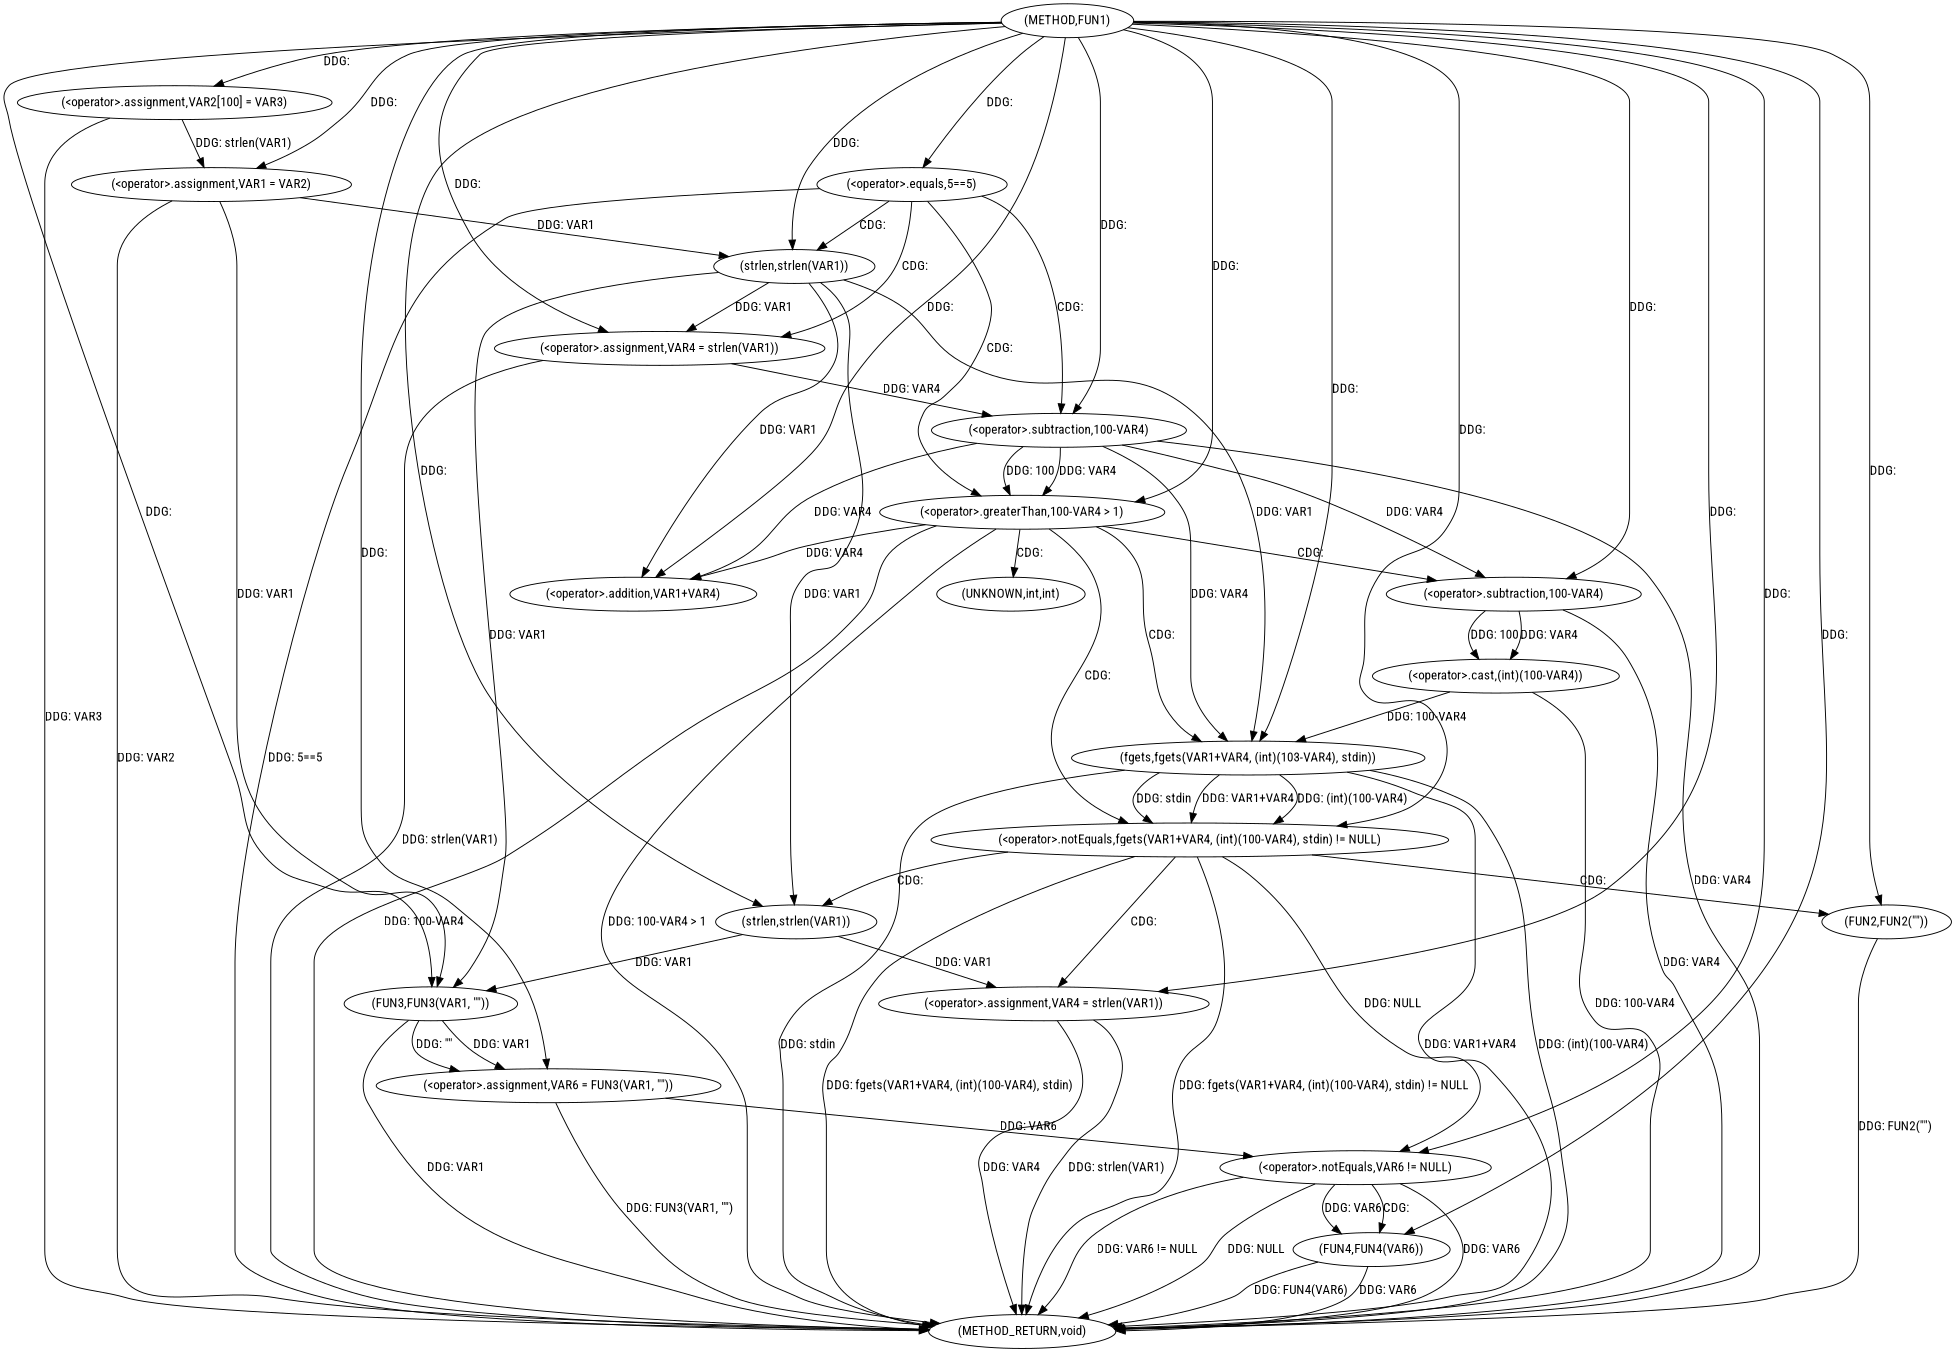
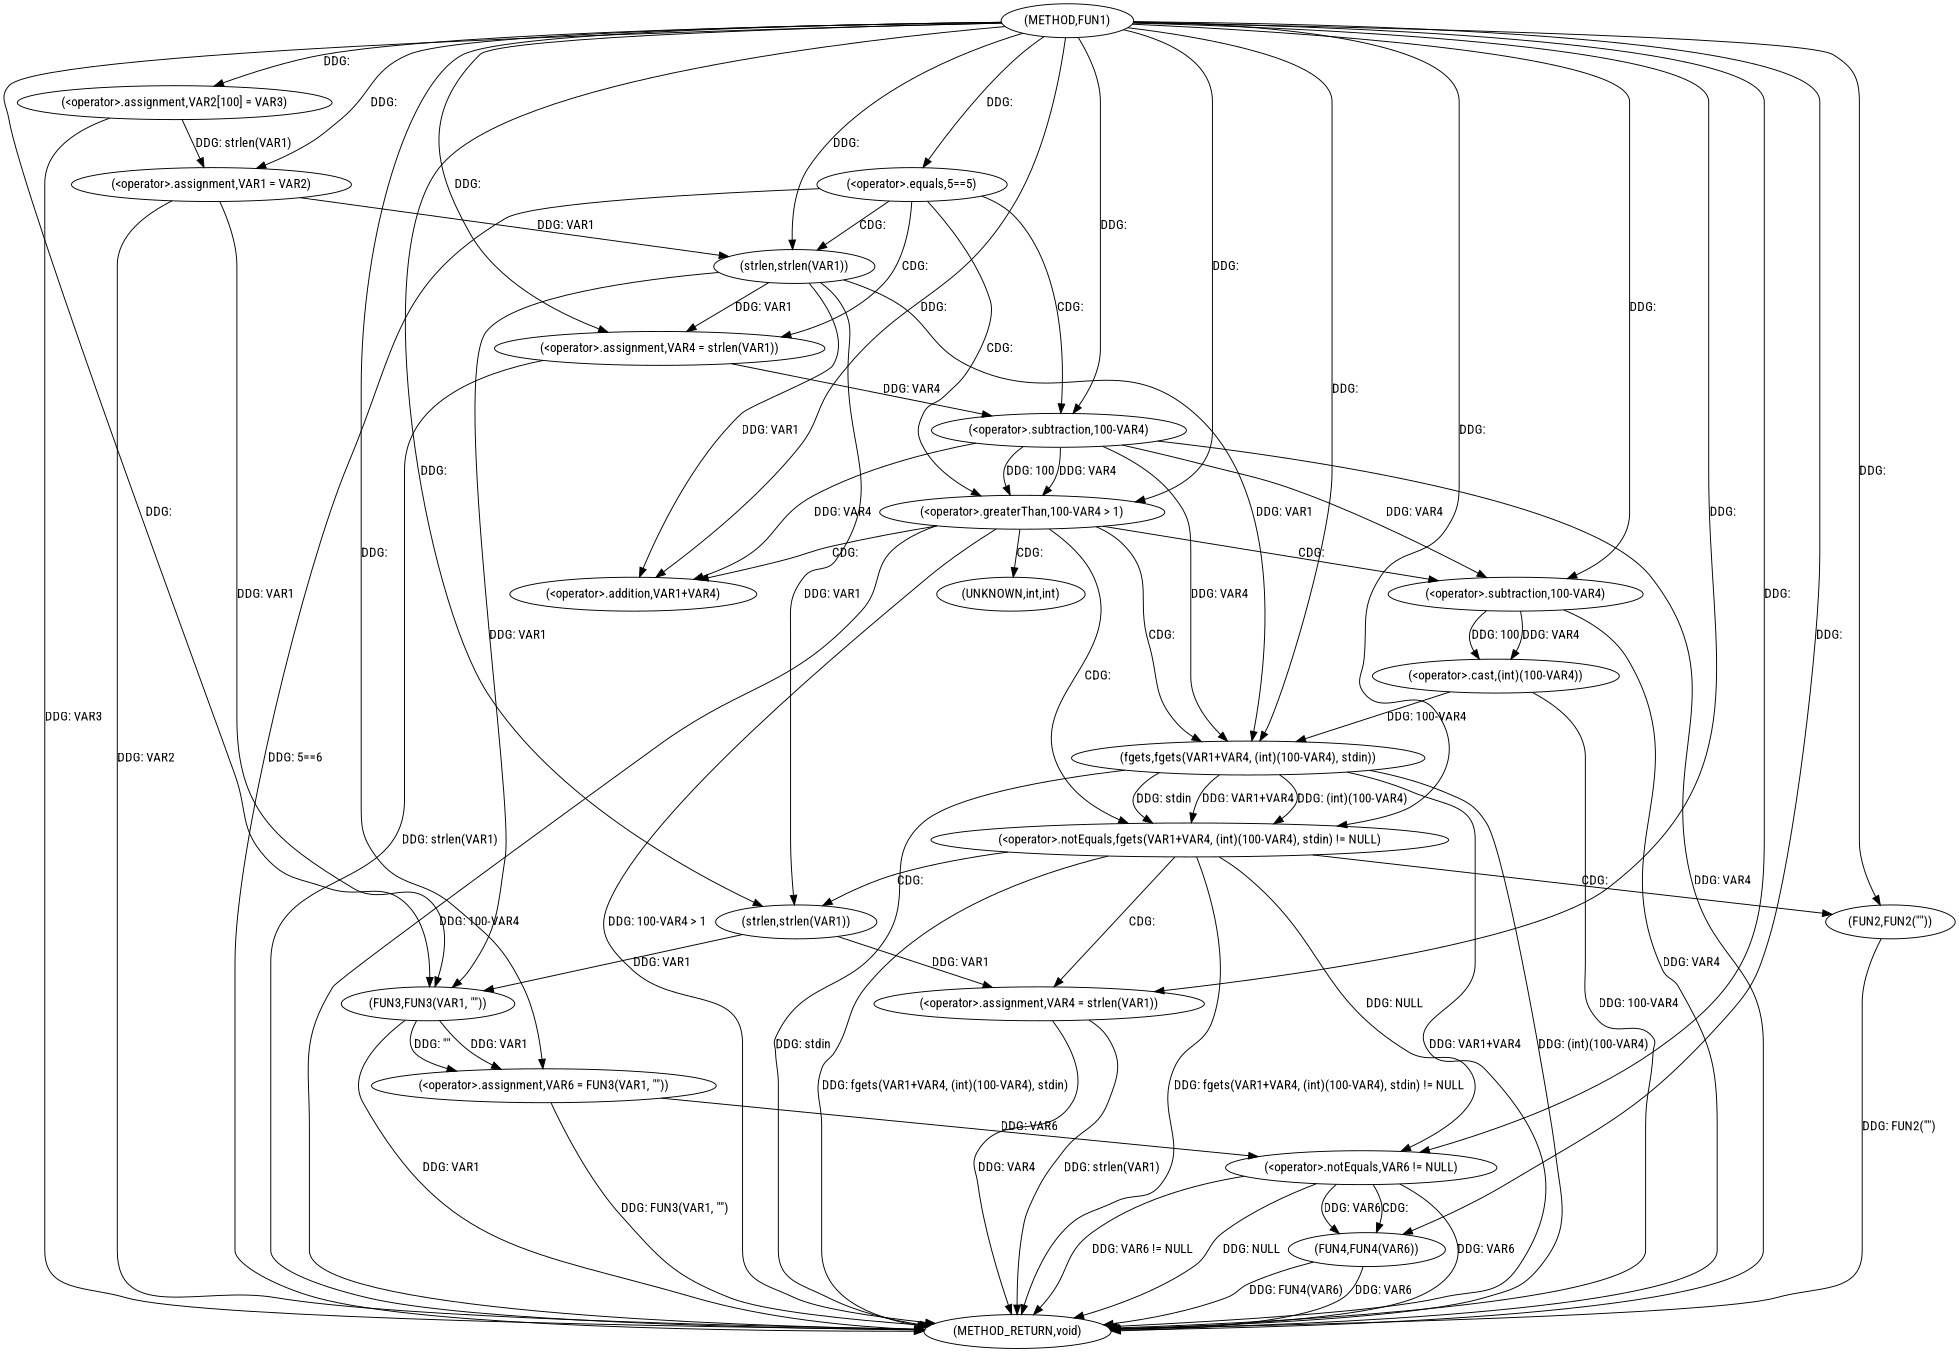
  digraph {
    fontname="Roboto Condensed"
    node [fontname="Roboto Condensed"]
    edge [fontname="Roboto Condensed"]
    n1 [label="(METHOD,FUN1)"]
    n2 [label="(<operator>.assignment,VAR2[100] = VAR3)"]
    n3 [label="(<operator>.assignment,VAR1 = VAR2)"]
    n4 [label="(<operator>.equals,5==5)"]
    n5 [label="(<operator>.assignment,VAR4 = strlen(VAR1))"]
    n6 [label="(strlen,strlen(VAR1))"]
    n7 [label="(<operator>.greaterThan,100-VAR4 > 1)"]
    n8 [label="(<operator>.subtraction,100-VAR4)"]
    n9 [label="(<operator>.notEquals,fgets(VAR1+VAR4, (int)(100-VAR4), stdin) != NULL)"]
-   n10 [label="(fgets,fgets(VAR1+VAR4, (int)(103-VAR4), stdin))"]
+   n10 [label="(fgets,fgets(VAR1+VAR4, (int)(100-VAR4), stdin))"]
    n11 [label="(<operator>.addition,VAR1+VAR4)"]
    n12 [label="(<operator>.subtraction,100-VAR4)"]
    n13 [label="(<operator>.assignment,VAR4 = strlen(VAR1))"]
    n14 [label="(strlen,strlen(VAR1))"]
    n15 [label="(FUN2,FUN2(\"\"))"]
    n16 [label="(<operator>.assignment,VAR6 = FUN3(VAR1, \"\"))"]
    n17 [label="(FUN3,FUN3(VAR1, \"\"))"]
    n18 [label="(<operator>.notEquals,VAR6 != NULL)"]
    n19 [label="(FUN4,FUN4(VAR6))"]
    n20 [label="(METHOD_RETURN,void)"]
    n21 [label="(UNKNOWN,int,int)"]
    n22 [label="(<operator>.cast,(int)(100-VAR4))"]
    n1 -> n2 [label="DDG: "]
    n1 -> n3 [label="DDG: "]
    n1 -> n4 [label="DDG: "]
    n1 -> n5 [label="DDG: "]
    n1 -> n6 [label="DDG: "]
    n1 -> n7 [label="DDG: "]
    n1 -> n8 [label="DDG: "]
    n1 -> n9 [label="DDG: "]
    n1 -> n10 [label="DDG: "]
    n1 -> n11 [label="DDG: "]
    n1 -> n12 [label="DDG: "]
    n1 -> n13 [label="DDG: "]
    n1 -> n14 [label="DDG: "]
    n1 -> n15 [label="DDG: "]
    n1 -> n16 [label="DDG: "]
    n1 -> n17 [label="DDG: "]
    n1 -> n18 [label="DDG: "]
    n1 -> n19 [label="DDG: "]
    n2 -> n3 [label="DDG: strlen(VAR1)"]
    n2 -> n20 [label="DDG: VAR3"]
    n3 -> n6 [label="DDG: VAR1"]
    n3 -> n17 [label="DDG: VAR1"]
    n3 -> n20 [label="DDG: VAR2"]
    n4 -> n5 [label="CDG: "]
    n4 -> n6 [label="CDG: "]
    n4 -> n7 [label="CDG: "]
    n4 -> n8 [label="CDG: "]
-   n4 -> n20 [label="DDG: 5==5"]
+   n4 -> n20 [label="DDG: 5==6"]
    n5 -> n8 [label="DDG: VAR4"]
    n5 -> n20 [label="DDG: strlen(VAR1)"]
    n6 -> n5 [label="DDG: VAR1"]
    n6 -> n10 [label="DDG: VAR1"]
    n6 -> n11 [label="DDG: VAR1"]
    n6 -> n14 [label="DDG: VAR1"]
    n6 -> n17 [label="DDG: VAR1"]
    n7 -> n9 [label="CDG: "]
    n7 -> n10 [label="CDG: "]
-   n7 -> n11 [label="DDG: VAR4"]
+   n7 -> n11 [label="CDG: "]
    n7 -> n12 [label="CDG: "]
    n7 -> n20 [label="DDG: 100-VAR4"]
    n7 -> n20 [label="DDG: 100-VAR4 > 1"]
    n7 -> n21 [label="CDG: "]
    n8 -> n7 [label="DDG: 100"]
    n8 -> n7 [label="DDG: VAR4"]
    n8 -> n10 [label="DDG: VAR4"]
    n8 -> n11 [label="DDG: VAR4"]
    n8 -> n12 [label="DDG: VAR4"]
    n8 -> n20 [label="DDG: VAR4"]
    n9 -> n13 [label="CDG: "]
    n9 -> n14 [label="CDG: "]
    n9 -> n15 [label="CDG: "]
    n9 -> n18 [label="DDG: NULL"]
    n9 -> n20 [label="DDG: fgets(VAR1+VAR4, (int)(100-VAR4), stdin)"]
    n9 -> n20 [label="DDG: fgets(VAR1+VAR4, (int)(100-VAR4), stdin) != NULL"]
    n10 -> n9 [label="DDG: VAR1+VAR4"]
    n10 -> n9 [label="DDG: (int)(100-VAR4)"]
    n10 -> n9 [label="DDG: stdin"]
    n10 -> n20 [label="DDG: VAR1+VAR4"]
    n10 -> n20 [label="DDG: stdin"]
    n10 -> n20 [label="DDG: (int)(100-VAR4)"]
    n12 -> n20 [label="DDG: VAR4"]
    n12 -> n22 [label="DDG: 100"]
    n12 -> n22 [label="DDG: VAR4"]
    n13 -> n20 [label="DDG: strlen(VAR1)"]
    n13 -> n20 [label="DDG: VAR4"]
    n14 -> n13 [label="DDG: VAR1"]
    n14 -> n17 [label="DDG: VAR1"]
    n15 -> n20 [label="DDG: FUN2(\"\")"]
    n16 -> n18 [label="DDG: VAR6"]
    n16 -> n20 [label="DDG: FUN3(VAR1, \"\")"]
    n17 -> n16 [label="DDG: VAR1"]
    n17 -> n16 [label="DDG: \"\""]
    n17 -> n20 [label="DDG: VAR1"]
    n18 -> n19 [label="DDG: VAR6"]
    n18 -> n19 [label="CDG: "]
    n18 -> n20 [label="DDG: VAR6"]
    n18 -> n20 [label="DDG: VAR6 != NULL"]
    n18 -> n20 [label="DDG: NULL"]
    n19 -> n20 [label="DDG: FUN4(VAR6)"]
    n19 -> n20 [label="DDG: VAR6"]
    n22 -> n10 [label="DDG: 100-VAR4"]
    n22 -> n20 [label="DDG: 100-VAR4"]
  }
